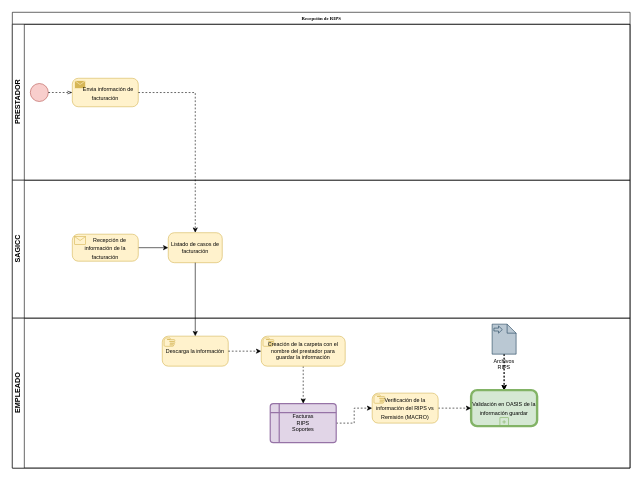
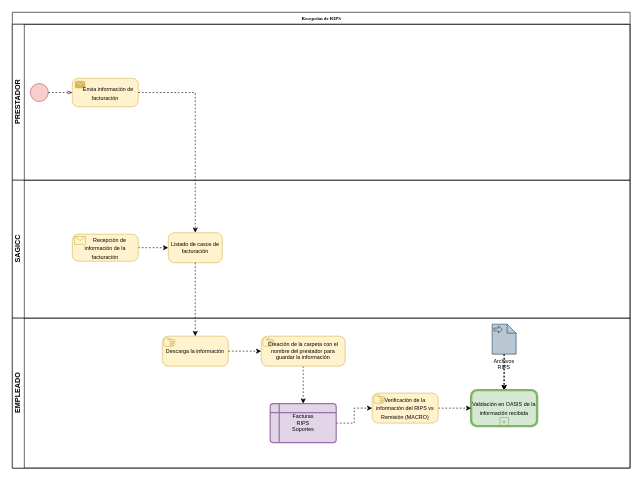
  <mxCell id="0" />
  <mxCell id="1" parent="0" />
  <mxCell id="2" value="Recepción de RIPS" style="swimlane;html=1;childLayout=stackLayout;horizontal=1;startSize=20;horizontalStack=0;rounded=0;shadow=0;labelBackgroundColor=none;strokeWidth=1;fontFamily=Verdana;fontSize=8;align=center;" parent="1" vertex="1"><mxGeometry x="20" y="20" width="1030" height="760" as="geometry" /></mxCell>
  <mxCell id="3" value="PRESTADOR" style="swimlane;html=1;startSize=20;horizontal=0;" parent="2" vertex="1"><mxGeometry y="20" width="1030" height="260" as="geometry" /></mxCell>
  <mxCell id="4" value="" style="ellipse;whiteSpace=wrap;html=1;rounded=0;shadow=0;labelBackgroundColor=none;strokeWidth=1;fontFamily=Verdana;fontSize=8;align=center;fillColor=#f8cecc;strokeColor=#b85450;" parent="3" vertex="1"><mxGeometry x="30" y="98.75" width="30" height="30" as="geometry" /></mxCell>
  <mxCell id="5" value="&lt;font style=&quot;font-size: 9px;&quot;&gt;&amp;nbsp; &amp;nbsp;&lt;span style=&quot;white-space: pre;&quot;&gt; &lt;/span&gt;Envia información de facturación&lt;/font&gt;" style="points=[[0.25,0,0],[0.5,0,0],[0.75,0,0],[1,0.25,0],[1,0.5,0],[1,0.75,0],[0.75,1,0],[0.5,1,0],[0.25,1,0],[0,0.75,0],[0,0.5,0],[0,0.25,0]];shape=mxgraph.bpmn.task;whiteSpace=wrap;rectStyle=rounded;size=10;html=1;taskMarker=send;fillColor=#fff2cc;strokeColor=#d6b656;" parent="3" vertex="1"><mxGeometry x="100" y="90" width="110" height="47.5" as="geometry" /></mxCell>
  <mxCell id="6" value="" style="edgeStyle=elbowEdgeStyle;fontSize=12;html=1;endFill=0;startFill=0;endSize=6;startSize=6;dashed=1;endArrow=openThin;startArrow=none;rounded=0;exitX=1;exitY=0.5;exitDx=0;exitDy=0;entryX=0;entryY=0.5;entryDx=0;entryDy=0;entryPerimeter=0;" parent="3" source="4" target="5" edge="1"><mxGeometry width="160" relative="1" as="geometry"><mxPoint x="110" y="74.66" as="sourcePoint" /><mxPoint x="130" y="75" as="targetPoint" /></mxGeometry></mxCell>
  <mxCell id="7" value="SAGICC" style="swimlane;html=1;startSize=20;horizontal=0;" parent="2" vertex="1"><mxGeometry y="280" width="1030" height="230" as="geometry" /></mxCell>
- <mxCell id="8" style="edgeStyle=orthogonalEdgeStyle;rounded=0;orthogonalLoop=1;jettySize=auto;html=1;fontSize=9;dashed=0;entryX=0;entryY=0.5;entryDx=0;entryDy=0;entryPerimeter=0;" parent="7" source="9" target="10" edge="1"><mxGeometry relative="1" as="geometry"><mxPoint x="300.0" y="75" as="targetPoint" /></mxGeometry></mxCell>
+ <mxCell id="8" style="edgeStyle=orthogonalEdgeStyle;rounded=0;orthogonalLoop=1;jettySize=auto;html=1;fontSize=9;dashed=1;entryX=0;entryY=0.5;entryDx=0;entryDy=0;entryPerimeter=0;" parent="7" source="9" target="10" edge="1"><mxGeometry relative="1" as="geometry"><mxPoint x="300.0" y="75" as="targetPoint" /></mxGeometry></mxCell>
  <mxCell id="9" value="&lt;font style=&quot;font-size: 9px;&quot;&gt;&amp;nbsp; &amp;nbsp; &amp;nbsp; Recepción de información de la facturación&lt;/font&gt;" style="points=[[0.25,0,0],[0.5,0,0],[0.75,0,0],[1,0.25,0],[1,0.5,0],[1,0.75,0],[0.75,1,0],[0.5,1,0],[0.25,1,0],[0,0.75,0],[0,0.5,0],[0,0.25,0]];shape=mxgraph.bpmn.task;whiteSpace=wrap;rectStyle=rounded;size=10;html=1;taskMarker=receive;fillColor=#fff2cc;strokeColor=#d6b656;" parent="7" vertex="1"><mxGeometry x="100" y="90" width="110" height="45" as="geometry" /></mxCell>
  <mxCell id="10" value="Listado de casos de facturación" style="points=[[0.25,0,0],[0.5,0,0],[0.75,0,0],[1,0.25,0],[1,0.5,0],[1,0.75,0],[0.75,1,0],[0.5,1,0],[0.25,1,0],[0,0.75,0],[0,0.5,0],[0,0.25,0]];shape=mxgraph.bpmn.task;whiteSpace=wrap;rectStyle=rounded;size=10;html=1;taskMarker=abstract;fontSize=9;fillColor=#fff2cc;strokeColor=#d6b656;" parent="7" vertex="1"><mxGeometry x="260" y="87.5" width="90" height="50" as="geometry" /></mxCell>
  <mxCell id="11" value="EMPLEADO" style="swimlane;html=1;startSize=20;horizontal=0;" parent="2" vertex="1"><mxGeometry y="510" width="1030" height="250" as="geometry" /></mxCell>
  <mxCell id="12" value="Descarga la información" style="points=[[0.25,0,0],[0.5,0,0],[0.75,0,0],[1,0.25,0],[1,0.5,0],[1,0.75,0],[0.75,1,0],[0.5,1,0],[0.25,1,0],[0,0.75,0],[0,0.5,0],[0,0.25,0]];shape=mxgraph.bpmn.task;whiteSpace=wrap;rectStyle=rounded;size=10;html=1;taskMarker=manual;fontSize=9;fillColor=#fff2cc;strokeColor=#d6b656;" parent="11" vertex="1"><mxGeometry x="250" y="30" width="110" height="50" as="geometry" /></mxCell>
  <mxCell id="13" style="edgeStyle=orthogonalEdgeStyle;rounded=0;orthogonalLoop=1;jettySize=auto;html=1;dashed=1;fontSize=9;exitX=1;exitY=0.5;exitDx=0;exitDy=0;entryX=0;entryY=0.5;entryDx=0;entryDy=0;entryPerimeter=0;" parent="11" source="14" target="24" edge="1"><mxGeometry relative="1" as="geometry"><mxPoint x="580" y="135" as="targetPoint" /></mxGeometry></mxCell>
  <mxCell id="14" value="Facturas&lt;br&gt;RIPS&lt;br&gt;Soportes" style="shape=internalStorage;whiteSpace=wrap;html=1;dx=15;dy=15;rounded=1;arcSize=8;strokeWidth=2;fontSize=9;fillColor=#e1d5e7;strokeColor=#9673a6;" parent="11" vertex="1"><mxGeometry x="430" y="142.5" width="110" height="65" as="geometry" /></mxCell>
  <mxCell id="15" style="edgeStyle=orthogonalEdgeStyle;rounded=0;orthogonalLoop=1;jettySize=auto;html=1;dashed=1;fontSize=9;entryX=0;entryY=0.5;entryDx=0;entryDy=0;entryPerimeter=0;" parent="11" source="12" target="22" edge="1"><mxGeometry relative="1" as="geometry"><mxPoint x="440.0" y="85" as="targetPoint" /></mxGeometry></mxCell>
  <mxCell id="16" value="" style="edgeStyle=orthogonalEdgeStyle;rounded=0;orthogonalLoop=1;jettySize=auto;html=1;dashed=1;fontSize=9;" edge="1" parent="11" source="18" target="20"><mxGeometry relative="1" as="geometry" /></mxCell>
  <mxCell id="17" value="" style="edgeStyle=orthogonalEdgeStyle;rounded=0;orthogonalLoop=1;jettySize=auto;html=1;dashed=1;fontSize=9;" edge="1" parent="11" source="18" target="20"><mxGeometry relative="1" as="geometry" /></mxCell>
  <mxCell id="18" value="Archivos RIPS" style="shape=mxgraph.bpmn.data;labelPosition=center;verticalLabelPosition=bottom;align=center;verticalAlign=top;whiteSpace=wrap;size=15;html=1;bpmnTransferType=input;fontSize=9;fillColor=#bac8d3;strokeColor=#23445d;" parent="11" vertex="1"><mxGeometry x="800" y="10" width="40" height="50" as="geometry" /></mxCell>
  <mxCell id="19" style="edgeStyle=orthogonalEdgeStyle;rounded=0;orthogonalLoop=1;jettySize=auto;html=1;entryX=0.5;entryY=0;entryDx=0;entryDy=0;dashed=1;fontSize=9;entryPerimeter=0;" parent="11" source="18" target="20" edge="1"><mxGeometry relative="1" as="geometry"><mxPoint x="950" y="100" as="targetPoint" /></mxGeometry></mxCell>
- <mxCell id="20" value="&lt;font style=&quot;font-size: 9px;&quot;&gt;Validación en OASIS de la información guardar&lt;/font&gt;" style="points=[[0.25,0,0],[0.5,0,0],[0.75,0,0],[1,0.25,0],[1,0.5,0],[1,0.75,0],[0.75,1,0],[0.5,1,0],[0.25,1,0],[0,0.75,0],[0,0.5,0],[0,0.25,0]];shape=mxgraph.bpmn.task;whiteSpace=wrap;rectStyle=rounded;size=10;html=1;bpmnShapeType=call;isLoopSub=1;fillColor=#d5e8d4;strokeColor=#82b366;" vertex="1" parent="11"><mxGeometry x="765" y="120" width="110" height="60" as="geometry" /></mxCell>
+ <mxCell id="20" value="&lt;font style=&quot;font-size: 9px;&quot;&gt;Validación en OASIS de la información recibida&lt;/font&gt;" style="points=[[0.25,0,0],[0.5,0,0],[0.75,0,0],[1,0.25,0],[1,0.5,0],[1,0.75,0],[0.75,1,0],[0.5,1,0],[0.25,1,0],[0,0.75,0],[0,0.5,0],[0,0.25,0]];shape=mxgraph.bpmn.task;whiteSpace=wrap;rectStyle=rounded;size=10;html=1;bpmnShapeType=call;isLoopSub=1;fillColor=#d5e8d4;strokeColor=#82b366;" vertex="1" parent="11"><mxGeometry x="765" y="120" width="110" height="60" as="geometry" /></mxCell>
  <mxCell id="21" style="edgeStyle=orthogonalEdgeStyle;rounded=0;orthogonalLoop=1;jettySize=auto;html=1;entryX=0.5;entryY=0;entryDx=0;entryDy=0;dashed=1;fontSize=9;" edge="1" parent="11" source="22" target="14"><mxGeometry relative="1" as="geometry" /></mxCell>
  <mxCell id="22" value="Creación de la carpeta con el nombre del prestador para guardar la información" style="points=[[0.25,0,0],[0.5,0,0],[0.75,0,0],[1,0.25,0],[1,0.5,0],[1,0.75,0],[0.75,1,0],[0.5,1,0],[0.25,1,0],[0,0.75,0],[0,0.5,0],[0,0.25,0]];shape=mxgraph.bpmn.task;whiteSpace=wrap;rectStyle=rounded;size=10;html=1;taskMarker=manual;fontSize=9;fillColor=#fff2cc;strokeColor=#d6b656;" vertex="1" parent="11"><mxGeometry x="415" y="30" width="140" height="50" as="geometry" /></mxCell>
  <mxCell id="23" value="" style="edgeStyle=orthogonalEdgeStyle;rounded=0;orthogonalLoop=1;jettySize=auto;html=1;fontSize=9;exitX=1;exitY=0.5;exitDx=0;exitDy=0;exitPerimeter=0;dashed=1;" edge="1" parent="11" source="24" target="20"><mxGeometry relative="1" as="geometry" /></mxCell>
  <mxCell id="24" value="&lt;font style=&quot;font-size: 9px;&quot;&gt;Verificación de la información del RIPS vs Remisión (MACRO)&lt;/font&gt;" style="points=[[0.25,0,0],[0.5,0,0],[0.75,0,0],[1,0.25,0],[1,0.5,0],[1,0.75,0],[0.75,1,0],[0.5,1,0],[0.25,1,0],[0,0.75,0],[0,0.5,0],[0,0.25,0]];shape=mxgraph.bpmn.task;whiteSpace=wrap;rectStyle=rounded;size=10;html=1;taskMarker=manual;fillColor=#fff2cc;strokeColor=#d6b656;" vertex="1" parent="11"><mxGeometry x="600" y="125" width="110" height="50" as="geometry" /></mxCell>
  <mxCell id="25" style="edgeStyle=orthogonalEdgeStyle;rounded=0;orthogonalLoop=1;jettySize=auto;html=1;fontSize=9;dashed=1;" parent="2" source="5" target="10" edge="1"><mxGeometry relative="1" as="geometry" /></mxCell>
- <mxCell id="26" style="edgeStyle=orthogonalEdgeStyle;rounded=0;orthogonalLoop=1;jettySize=auto;html=1;entryX=0.5;entryY=0;entryDx=0;entryDy=0;entryPerimeter=0;dashed=0;fontSize=9;" parent="2" source="10" target="12" edge="1"><mxGeometry relative="1" as="geometry" /></mxCell>
+ <mxCell id="26" style="edgeStyle=orthogonalEdgeStyle;rounded=0;orthogonalLoop=1;jettySize=auto;html=1;entryX=0.5;entryY=0;entryDx=0;entryDy=0;entryPerimeter=0;dashed=1;fontSize=9;" parent="2" source="10" target="12" edge="1"><mxGeometry relative="1" as="geometry" /></mxCell>
